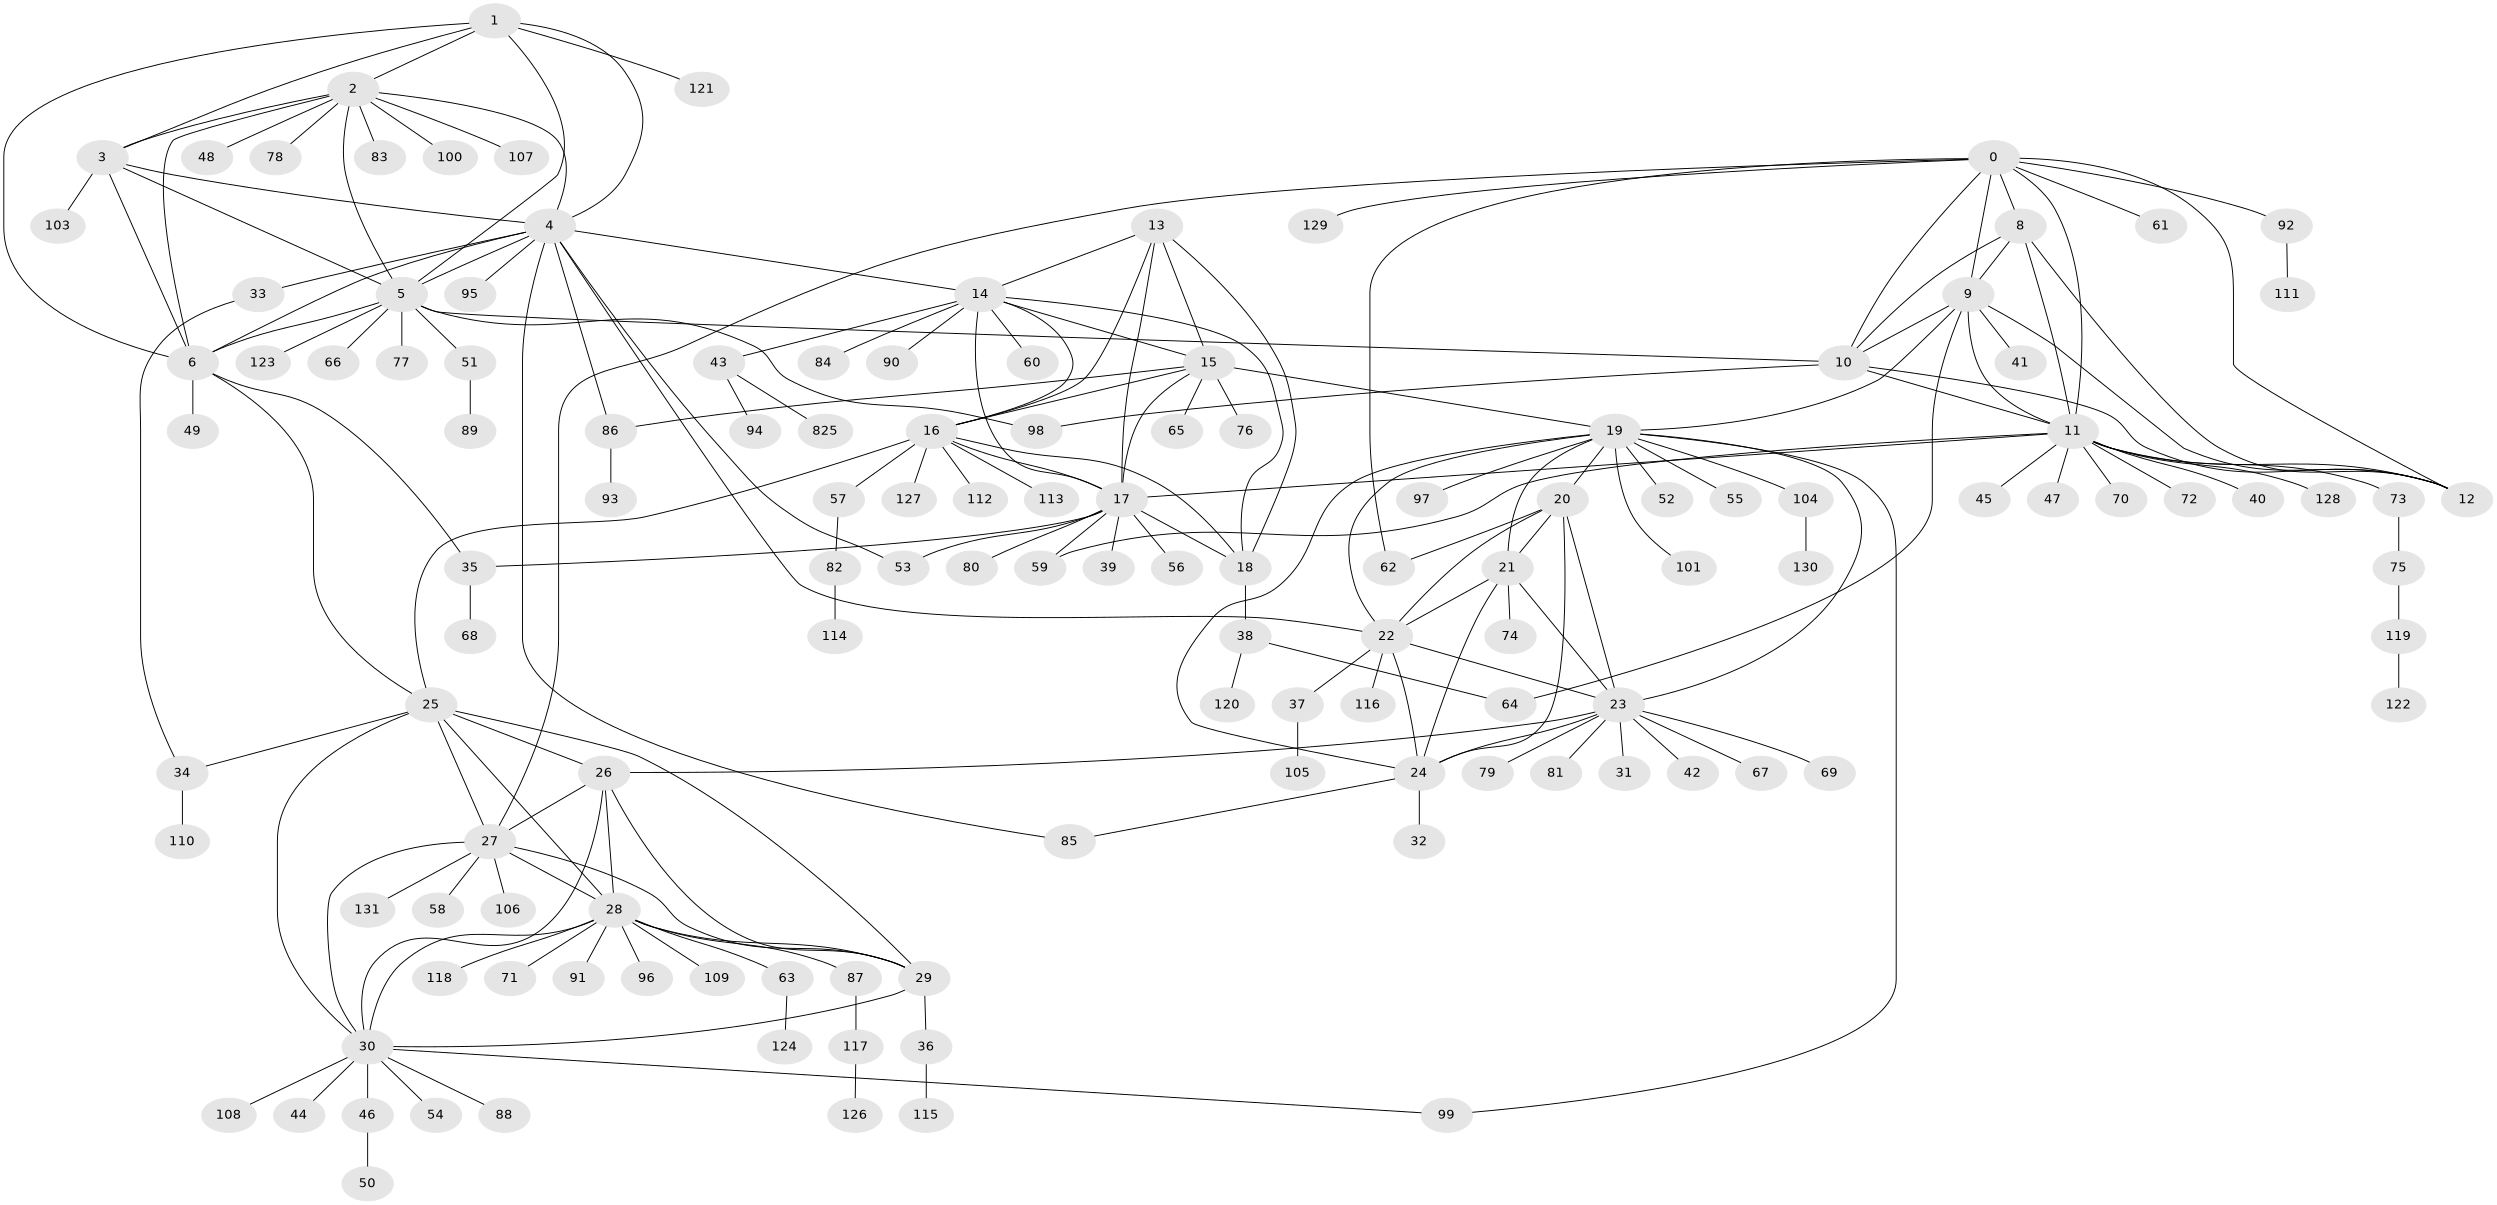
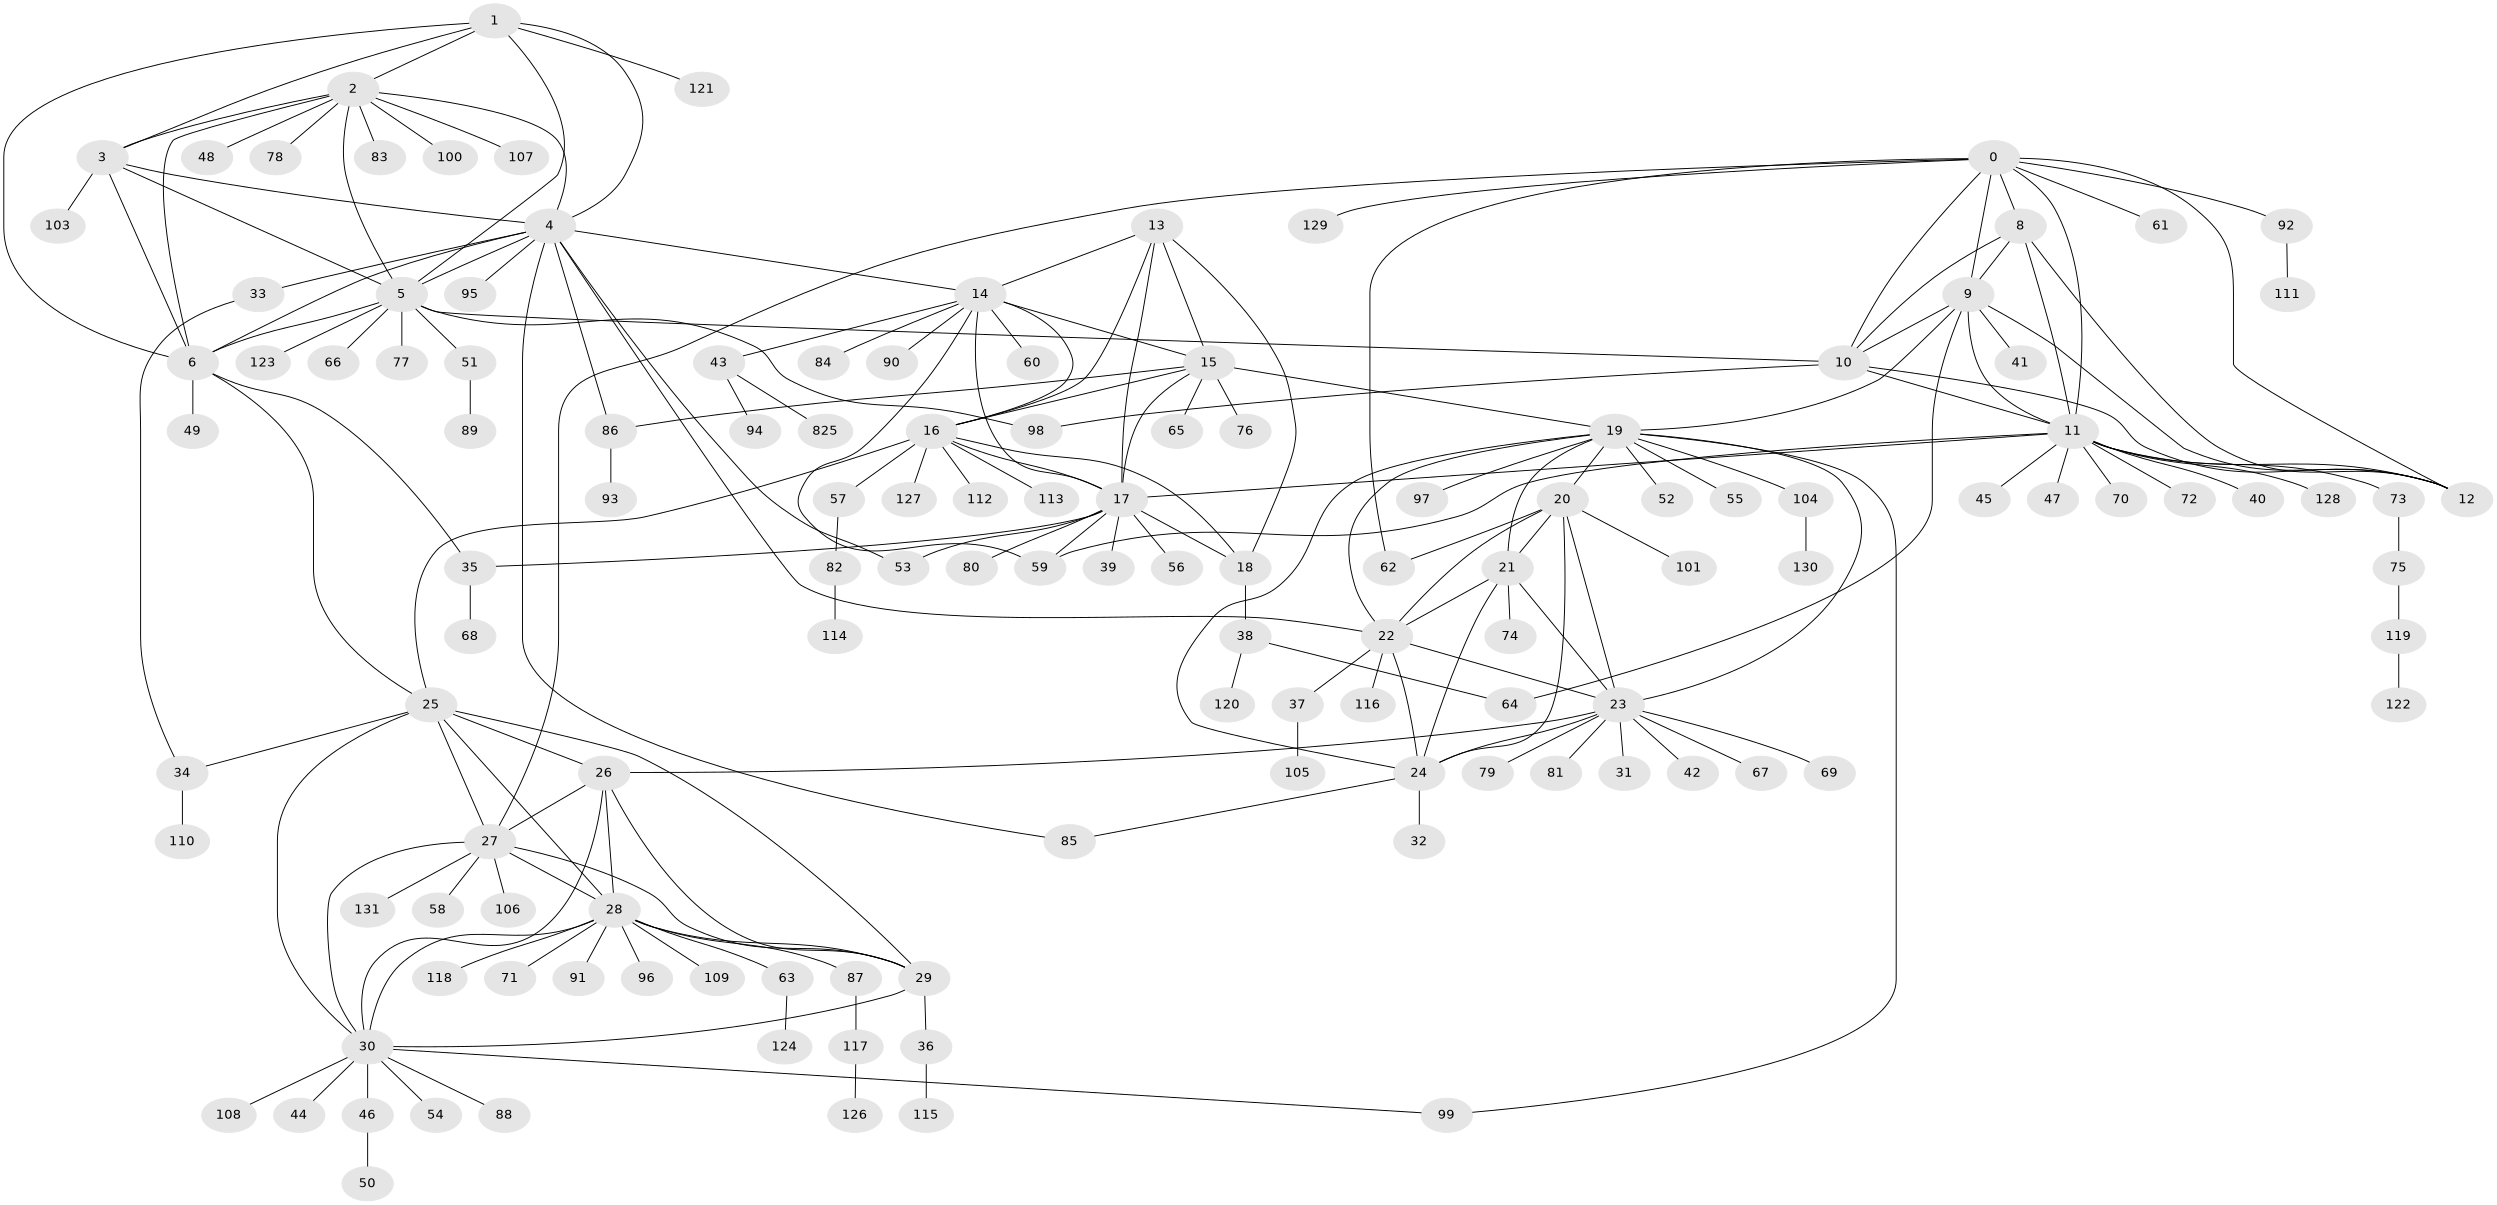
  graph {
    fontname="DejaVu Sans"
    node [color=gray90 fontname="DejaVu Sans" style=filled]
    edge [fontname="DejaVu Sans"]
    1
    2
    3
    4
    5
    6
    121
    48
    78
    83
    100
    107
    103
    14
    22
    33
    53
    85
    86
    95
    10
    51
    66
    77
    98
    123
    25
    35
    49
    17
    15
    16
    18
    43
    60
    84
    90
    23
    24
    37
    116
    34
    93
    11
    12
    89
    27
    26
    28
    29
    30
    68
    n53 [label=0]
    8
    9
    61
    62
    92
    129
    19
    41
    64
    40
    45
    47
    59
    70
    72
    73
    128
    58
    106
    131
    111
    20
    21
    52
    55
    97
    99
    104
    39
    56
    80
    75
    13
    65
    76
    57
    112
    113
    127
    38
    94
    n95 [label=825]
    82
    120
    101
    74
    31
    42
    67
    69
    79
    81
    32
    130
    105
    63
    71
    87
    91
    96
    109
    118
    36
    44
    46
    54
    88
    108
    110
    124
    117
    115
    50
    114
    119
    122
    126
    1 -- 2
    1 -- 3
    1 -- 4
    1 -- 5
    1 -- 6
    1 -- 121
    2 -- 3
    2 -- 4
    2 -- 5
    2 -- 6
    2 -- 48
    2 -- 78
    2 -- 83
    2 -- 100
    2 -- 107
    3 -- 4
    3 -- 5
    3 -- 6
    3 -- 103
    4 -- 5
    4 -- 6
    4 -- 14
    4 -- 22
    4 -- 33
    4 -- 53
    4 -- 85
    4 -- 86
    4 -- 95
    5 -- 6
    5 -- 10
    5 -- 51
    5 -- 66
    5 -- 77
    5 -- 98
    5 -- 123
    6 -- 25
    6 -- 35
    6 -- 49
    14 -- 17
    14 -- 15
    14 -- 16
-   14 -- 18
+   14 -- 59
    14 -- 43
    14 -- 60
    14 -- 84
    14 -- 90
    22 -- 23
    22 -- 24
    22 -- 37
    22 -- 116
    33 -- 34
    86 -- 93
    10 -- 98
    10 -- 11
    10 -- 12
    51 -- 89
    25 -- 34
    25 -- 27
    25 -- 26
    25 -- 28
    25 -- 29
    25 -- 30
    35 -- 68
    17 -- 53
    17 -- 35
    17 -- 18
    17 -- 59
    17 -- 39
    17 -- 56
    17 -- 80
    15 -- 86
    15 -- 17
    15 -- 16
    15 -- 19
    15 -- 65
    15 -- 76
    16 -- 25
    16 -- 17
    16 -- 18
    16 -- 57
    16 -- 112
    16 -- 113
    16 -- 127
    18 -- 38
    43 -- 94
    43 -- n95
    23 -- 24
    23 -- 26
    23 -- 31
    23 -- 42
    23 -- 67
    23 -- 69
    23 -- 79
    23 -- 81
    24 -- 85
    24 -- 32
    37 -- 105
    34 -- 110
    11 -- 17
    11 -- 12
    11 -- 40
    11 -- 45
    11 -- 47
    11 -- 59
    11 -- 70
    11 -- 72
    11 -- 73
    11 -- 128
    27 -- 28
    27 -- 29
    27 -- 30
    27 -- 58
    27 -- 106
    27 -- 131
    26 -- 27
    26 -- 28
    26 -- 29
    26 -- 30
    28 -- 29
    28 -- 30
    28 -- 63
    28 -- 71
    28 -- 87
    28 -- 91
    28 -- 96
    28 -- 109
    28 -- 118
    29 -- 30
    29 -- 36
    30 -- 99
    30 -- 44
    30 -- 46
    30 -- 54
    30 -- 88
    30 -- 108
    n53 -- 10
    n53 -- 11
    n53 -- 12
    n53 -- 27
    n53 -- 8
    n53 -- 9
    n53 -- 61
    n53 -- 62
    n53 -- 92
    n53 -- 129
    8 -- 10
    8 -- 11
    8 -- 12
    8 -- 9
    9 -- 10
    9 -- 11
    9 -- 12
    9 -- 19
    9 -- 41
    9 -- 64
    92 -- 111
    19 -- 22
    19 -- 23
    19 -- 24
    19 -- 20
    19 -- 21
    19 -- 52
    19 -- 55
    19 -- 97
    19 -- 99
    19 -- 104
    73 -- 75
    20 -- 22
    20 -- 23
    20 -- 24
    20 -- 62
    20 -- 21
-   19 -- 101
+   20 -- 101
    21 -- 22
    21 -- 23
    21 -- 24
    21 -- 74
    104 -- 130
    75 -- 119
    13 -- 14
    13 -- 17
    13 -- 15
    13 -- 16
    13 -- 18
    57 -- 82
    38 -- 64
    38 -- 120
    82 -- 114
    63 -- 124
    87 -- 117
    36 -- 115
    46 -- 50
    117 -- 126
    119 -- 122
  }
